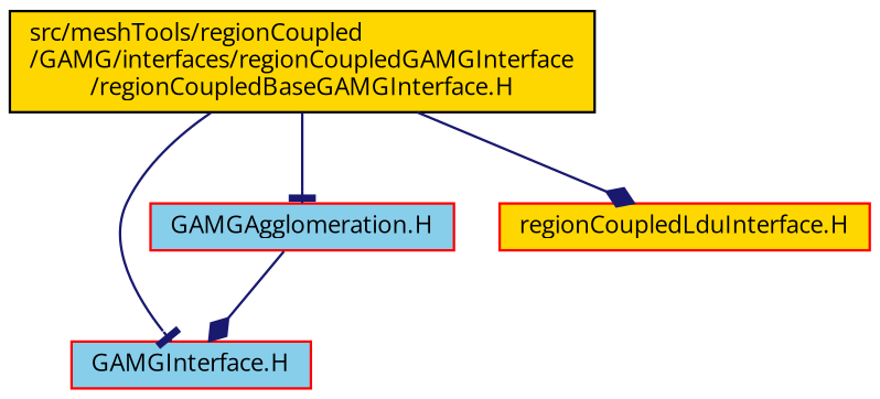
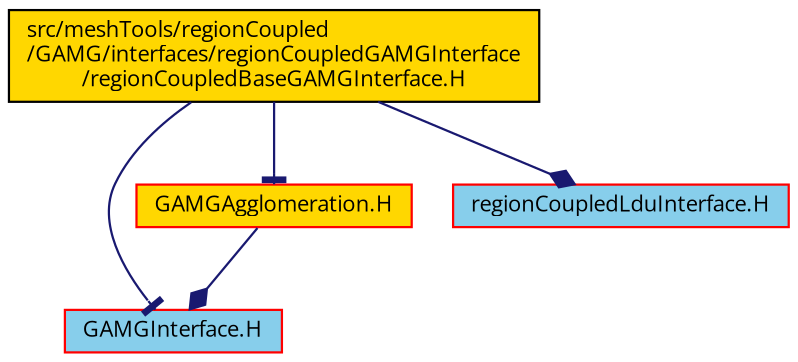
  digraph {
    fontname="Open Sans"
    node [color=red fillcolor=gold fontname="Open Sans" fontsize=10 shape=record style=filled]
    edge [arrowhead=tee color=midnightblue fontname="Open Sans" fontsize=10 labelfontname=Helvetica labelfontsize=10 style=solid]
    n1 [color=black fontcolor=black height=0.2 label="src/meshTools/regionCoupled\l/GAMG/interfaces/regionCoupledGAMGInterface\l/regionCoupledBaseGAMGInterface.H" width=0.4]
    n2 [fillcolor=skyblue height=0.2 label="GAMGInterface.H" width=0.4]
-   n3 [fillcolor=skyblue height=0.2 label="GAMGAgglomeration.H" width=0.4]
-   n4 [height=0.2 label="regionCoupledLduInterface.H" width=0.4]
+   n3 [height=0.2 label="GAMGAgglomeration.H" width=0.4]
+   n4 [fillcolor=skyblue height=0.2 label="regionCoupledLduInterface.H" width=0.4]
    n1 -> n2
    n1 -> n3
    n1 -> n4 [arrowhead=diamond]
    n3 -> n2 [arrowhead=diamond]
  }
